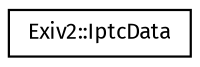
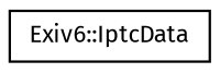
  digraph {
    rankdir=TB
    fontname="Fira Sans"
-   n1 [color=black fillcolor=white fontname="Fira Sans" fontsize=10 height=0.2 label="Exiv2::IptcData" shape=record style=filled width=0.4]
+   n1 [color=black fillcolor=white fontname="Fira Sans" fontsize=10 height=0.2 label="Exiv6::IptcData" shape=record style=filled width=0.4]
  }
